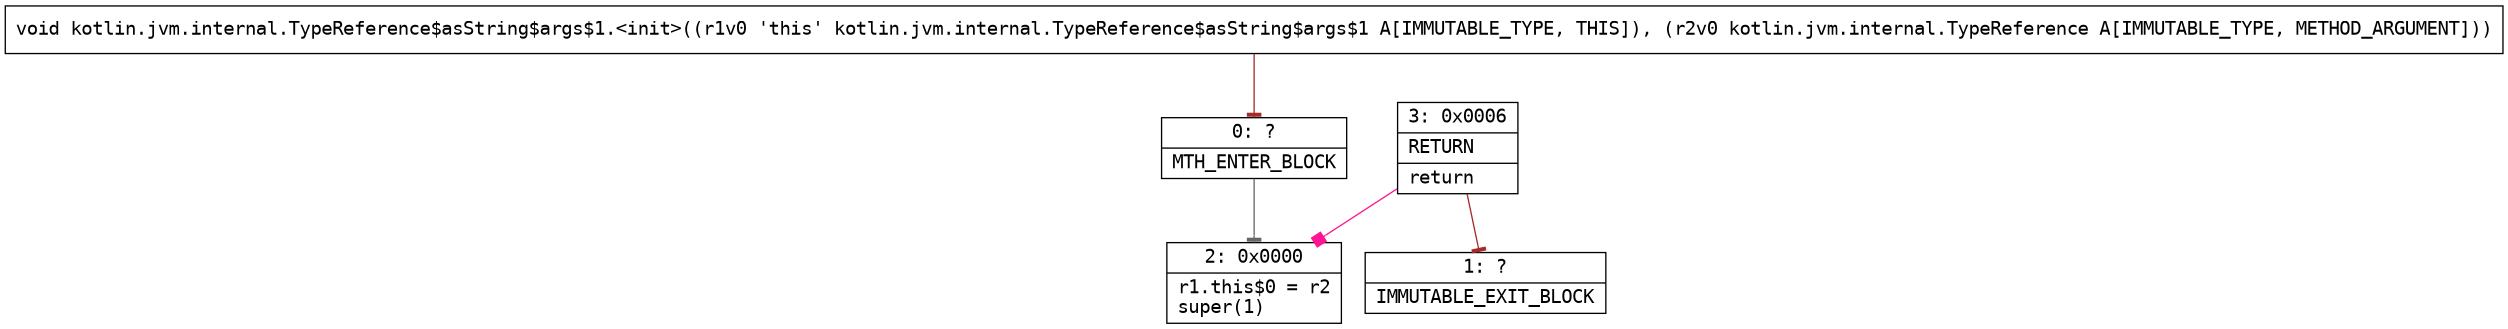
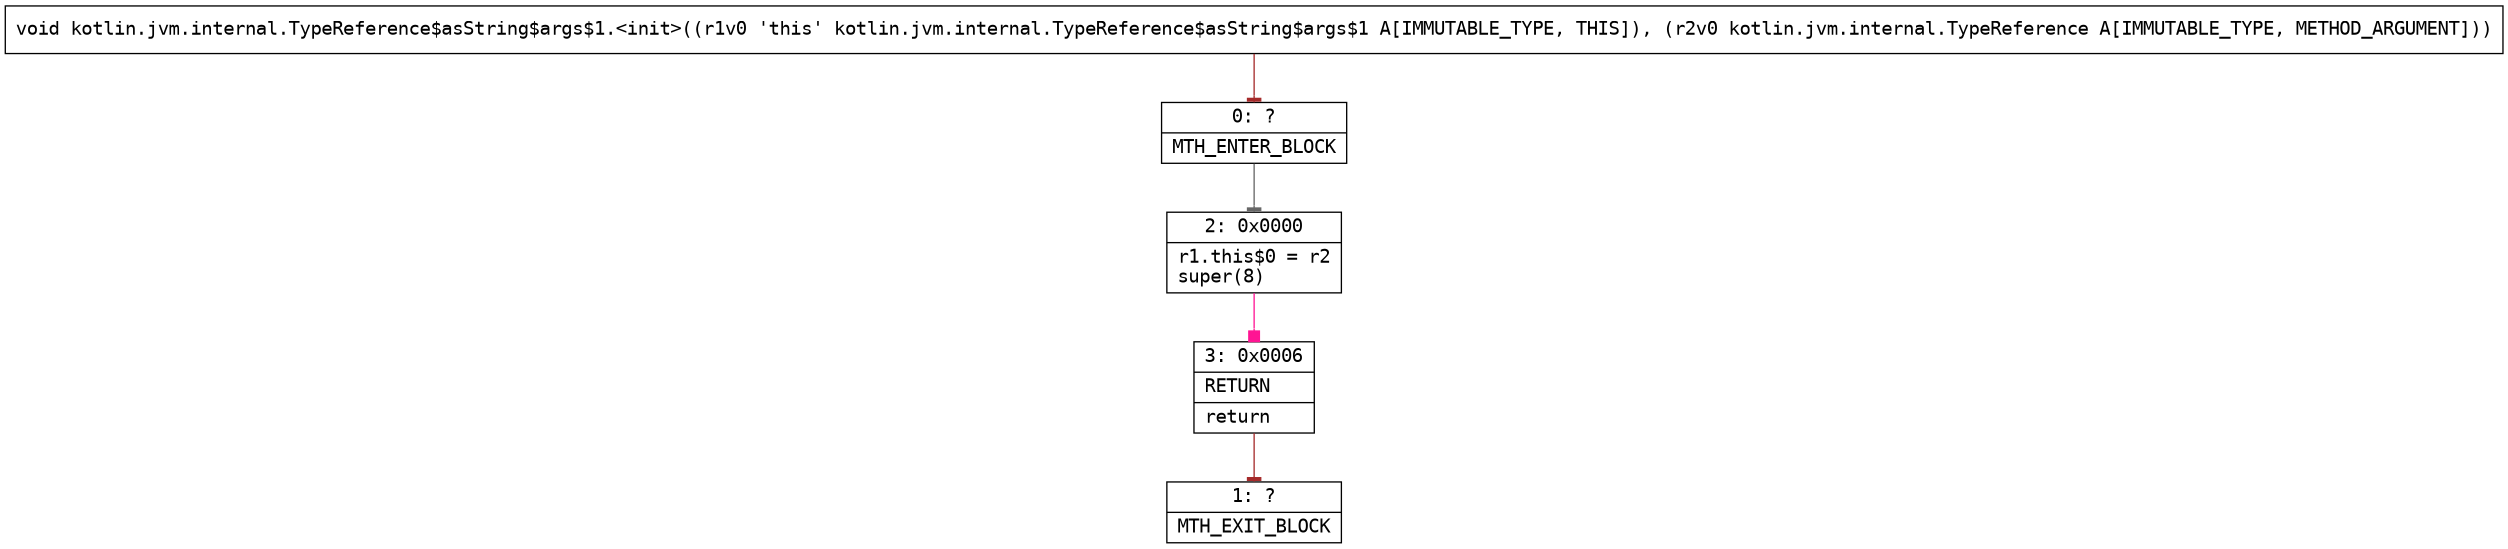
  digraph {
    fontname="DejaVu Sans Mono"
    node [fontname="DejaVu Sans Mono" shape=record]
    edge [arrowhead=tee color=brown fontname="DejaVu Sans Mono"]
    n1 [label="{0\:\ ?|MTH_ENTER_BLOCK\l}"]
-   n2 [label="{2\:\ 0x0000|r1.this$0 = r2\lsuper(1)\l}"]
+   n2 [label="{2\:\ 0x0000|r1.this$0 = r2\lsuper(8)\l}"]
    n3 [label="{3\:\ 0x0006|RETURN\l|return\l}"]
-   n4 [label="{1\:\ ?|IMMUTABLE_EXIT_BLOCK\l}"]
+   n4 [label="{1\:\ ?|MTH_EXIT_BLOCK\l}"]
    n5 [label="{void kotlin.jvm.internal.TypeReference$asString$args$1.\<init\>((r1v0 'this' kotlin.jvm.internal.TypeReference$asString$args$1 A[IMMUTABLE_TYPE, THIS]), (r2v0 kotlin.jvm.internal.TypeReference A[IMMUTABLE_TYPE, METHOD_ARGUMENT])) }"]
    n1 -> n2 [color=gray40]
-   n3 -> n2 [arrowhead=box color=deeppink]
+   n2 -> n3 [arrowhead=box color=deeppink]
    n3 -> n4
    n5 -> n1
  }
